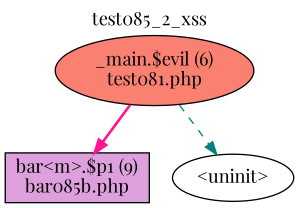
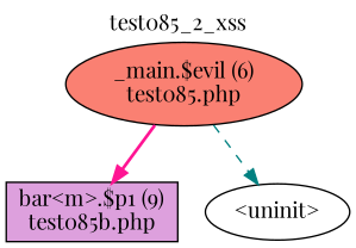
  digraph {
    fontname="Playfair Display"
    label=test085_2_xss
    labelloc=t
    node [fontname="Playfair Display" shape=ellipse style=filled]
    edge [arrowhead=normal fontname="Playfair Display"]
-   n1 [fillcolor=plum label="bar<m>.$p1 (9)\nbar085b.php" shape=box]
-   n2 [fillcolor=salmon label="_main.$evil (6)\ntest081.php"]
+   n1 [fillcolor=plum label="bar<m>.$p1 (9)\ntest085b.php" shape=box]
+   n2 [fillcolor=salmon label="_main.$evil (6)\ntest085.php"]
    n3 [fillcolor=white label="<uninit>"]
    n2 -> n1 [color=deeppink style=bold]
    n2 -> n3 [color=teal style=dashed]
  }
